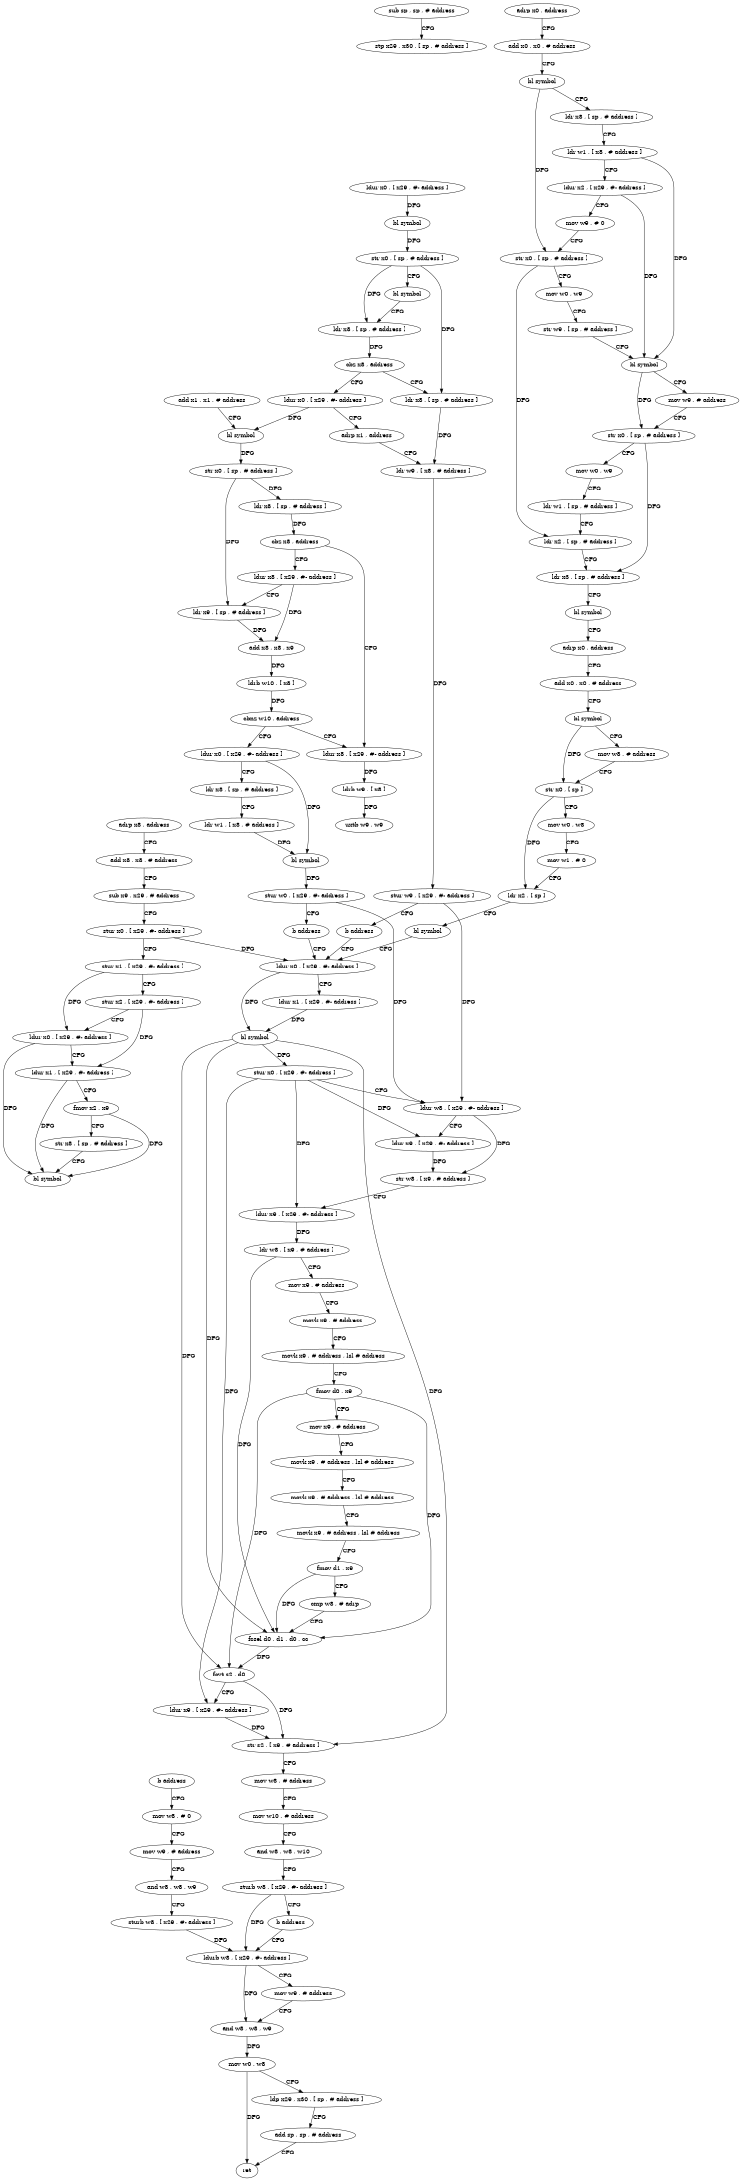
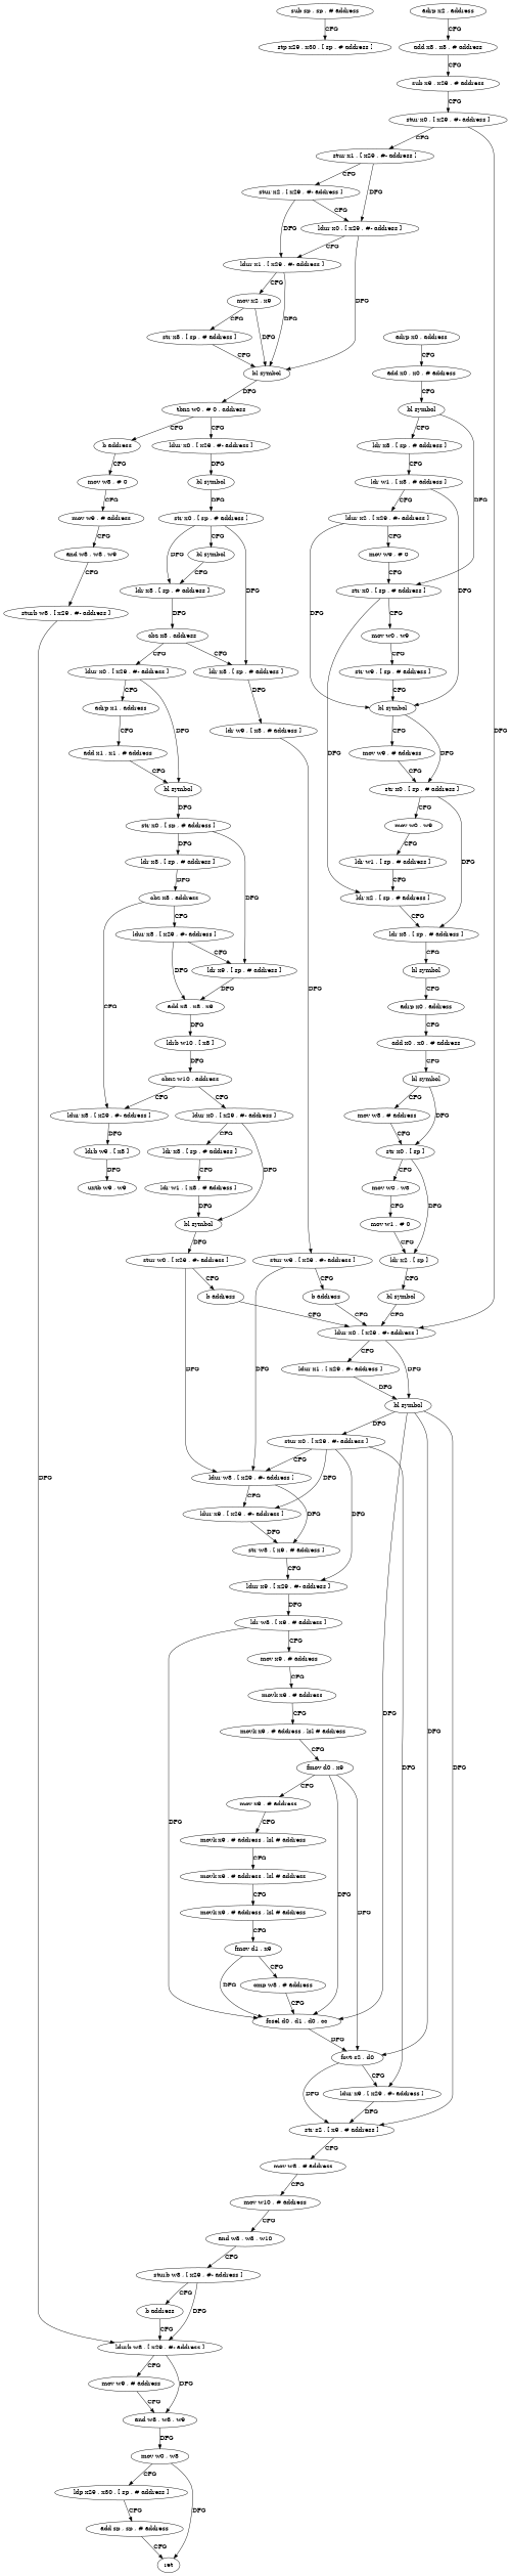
  digraph {
    n1 [label="sub sp , sp , # address"]
    n2 [label="stp x29 , x30 , [ sp , # address ]"]
-   n3 [label="adrp x8 , address"]
+   n3 [label="adrp x2 , address"]
    n4 [label="add x8 , x8 , # address"]
    n5 [label="sub x9 , x29 , # address"]
    n6 [label="stur x0 , [ x29 , #- address ]"]
    n7 [label="stur x1 , [ x29 , #- address ]"]
    n8 [label="ldur x0 , [ x29 , #- address ]"]
    n9 [label="stur x2 , [ x29 , #- address ]"]
    n10 [label="ldur x0 , [ x29 , #- address ]"]
    n11 [label="ldur x1 , [ x29 , #- address ]"]
    n12 [label="bl symbol"]
    n13 [label="ldur x1 , [ x29 , #- address ]"]
    n14 [label="bl symbol"]
-   n15 [label="fmov x2 , x9"]
+   n15 [label="mov x2 , x9"]
+   n16 [label="tbnz w0 , # 0 , address"]
    n17 [label="str x8 , [ sp , # address ]"]
    n18 [label="ldur x0 , [ x29 , #- address ]"]
    n19 [label="b address"]
    n20 [label="bl symbol"]
    n21 [label="mov w8 , # 0"]
    n22 [label="str x0 , [ sp , # address ]"]
    n23 [label="mov w9 , # address"]
    n24 [label="bl symbol"]
    n25 [label="ldr x8 , [ sp , # address ]"]
    n26 [label="ldr x8 , [ sp , # address ]"]
    n27 [label="cbz x8 , address"]
    n28 [label="ldr w9 , [ x8 , # address ]"]
    n29 [label="ldur x0 , [ x29 , #- address ]"]
    n30 [label="adrp x1 , address"]
    n31 [label="bl symbol"]
    n32 [label="add x1 , x1 , # address"]
    n33 [label="str x0 , [ sp , # address ]"]
    n34 [label="stur w9 , [ x29 , #- address ]"]
    n35 [label="and w8 , w8 , w9"]
    n36 [label="ldr x8 , [ sp , # address ]"]
    n37 [label="ldr x9 , [ sp , # address ]"]
    n38 [label="cbz x8 , address"]
    n39 [label="add x8 , x8 , x9"]
    n40 [label="ldur x8 , [ x29 , #- address ]"]
    n41 [label="ldur x8 , [ x29 , #- address ]"]
    n42 [label="ldrb w9 , [ x8 ]"]
    n43 [label="uxtb w9 , w9"]
    n44 [label="ldrb w10 , [ x8 ]"]
    n45 [label="b address"]
    n46 [label="ldur w8 , [ x29 , #- address ]"]
    n47 [label="ldur x9 , [ x29 , #- address ]"]
    n48 [label="str w8 , [ x9 , # address ]"]
    n49 [label="stur x0 , [ x29 , #- address ]"]
    n50 [label="fcsel d0 , d1 , d0 , cc"]
    n51 [label="fcvt s2 , d0"]
    n52 [label="str s2 , [ x9 , # address ]"]
    n53 [label="sturb w8 , [ x29 , #- address ]"]
    n54 [label="ldurb w8 , [ x29 , #- address ]"]
    n55 [label="mov w9 , # address"]
    n56 [label="and w8 , w8 , w9"]
    n57 [label="mov w0 , w8"]
    n58 [label="adrp x0 , address"]
    n59 [label="add x0 , x0 , # address"]
    n60 [label="adrp x0 , address"]
    n61 [label="add x0 , x0 , # address"]
    n62 [label="bl symbol"]
    n63 [label="bl symbol"]
    n64 [label="cbnz w10 , address"]
    n65 [label="ldur x0 , [ x29 , #- address ]"]
    n66 [label="ldr x8 , [ sp , # address ]"]
    n67 [label="bl symbol"]
    n68 [label="ldr w1 , [ x8 , # address ]"]
    n69 [label="stur w0 , [ x29 , #- address ]"]
    n70 [label="ldur x9 , [ x29 , #- address ]"]
    n71 [label="ldur x9 , [ x29 , #- address ]"]
    n72 [label="mov w8 , # address"]
    n73 [label="ldr w8 , [ x9 , # address ]"]
    n74 [label="mov x9 , # address"]
    n75 [label="movk x9 , # address"]
    n76 [label="movk x9 , # address , lsl # address"]
    n77 [label="fmov d0 , x9"]
    n78 [label="mov x9 , # address"]
    n79 [label="movk x9 , # address , lsl # address"]
    n80 [label="movk x9 , # address , lsl # address"]
    n81 [label="movk x9 , # address , lsl # address"]
    n82 [label="fmov d1 , x9"]
-   n83 [label="cmp w8 , # adrp"]
+   n83 [label="cmp w8 , # address"]
    n84 [label="mov w10 , # address"]
    n85 [label="and w8 , w8 , w10"]
    n86 [label="sturb w8 , [ x29 , #- address ]"]
    n87 [label="b address"]
    n88 [label="mov w8 , # address"]
    n89 [label="str x0 , [ sp ]"]
    n90 [label="mov w0 , w8"]
    n91 [label="ldr x2 , [ sp ]"]
    n92 [label="mov w1 , # 0"]
    n93 [label="bl symbol"]
    n94 [label="ldr x8 , [ sp , # address ]"]
    n95 [label="str x0 , [ sp , # address ]"]
    n96 [label="ldr w1 , [ x8 , # address ]"]
    n97 [label="mov w0 , w9"]
    n98 [label="ldr x2 , [ sp , # address ]"]
    n99 [label="ldur x2 , [ x29 , #- address ]"]
    n100 [label="bl symbol"]
    n101 [label="mov w9 , # 0"]
    n102 [label="mov w9 , # address"]
    n103 [label="str x0 , [ sp , # address ]"]
    n104 [label="str w9 , [ sp , # address ]"]
    n105 [label="ldr x3 , [ sp , # address ]"]
    n106 [label="mov w0 , w9"]
    n107 [label="ldr w1 , [ sp , # address ]"]
    n108 [label="bl symbol"]
    n109 [label="b address"]
    n110 [label="ldp x29 , x30 , [ sp , # address ]"]
    n111 [label=ret]
    n112 [label="add sp , sp , # address"]
    n1 -> n2 [label=CFG]
    n3 -> n4 [label=CFG]
    n4 -> n5 [label=CFG]
    n5 -> n6 [label=CFG]
    n6 -> n7 [label=CFG]
    n6 -> n8 [label=DFG]
    n7 -> n9 [label=CFG]
    n7 -> n10 [label=DFG]
    n8 -> n11 [label=CFG]
    n8 -> n12 [label=DFG]
    n9 -> n10 [label=CFG]
    n9 -> n13 [label=DFG]
    n10 -> n13 [label=CFG]
    n10 -> n14 [label=DFG]
    n11 -> n12 [label=DFG]
    n12 -> n49 [label=DFG]
    n12 -> n50 [label=DFG]
    n12 -> n51 [label=DFG]
    n12 -> n52 [label=DFG]
    n13 -> n14 [label=DFG]
    n13 -> n15 [label=CFG]
+   n14 -> n16 [label=DFG]
    n15 -> n14 [label=DFG]
    n15 -> n17 [label=CFG]
+   n16 -> n18 [label=CFG]
+   n16 -> n19 [label=CFG]
    n17 -> n14 [label=CFG]
    n18 -> n20 [label=DFG]
    n19 -> n21 [label=CFG]
    n20 -> n22 [label=DFG]
    n21 -> n23 [label=CFG]
    n22 -> n24 [label=CFG]
    n22 -> n25 [label=DFG]
    n22 -> n26 [label=DFG]
    n23 -> n35 [label=CFG]
    n24 -> n25 [label=CFG]
    n25 -> n27 [label=DFG]
    n26 -> n28 [label=DFG]
    n27 -> n26 [label=CFG]
    n27 -> n29 [label=CFG]
    n28 -> n34 [label=DFG]
    n29 -> n30 [label=CFG]
    n29 -> n31 [label=DFG]
-   n30 -> n28 [label=CFG]
+   n30 -> n32 [label=CFG]
    n31 -> n33 [label=DFG]
    n32 -> n31 [label=CFG]
    n33 -> n36 [label=DFG]
    n33 -> n37 [label=DFG]
    n34 -> n45 [label=CFG]
    n34 -> n46 [label=DFG]
    n35 -> n53 [label=CFG]
    n36 -> n38 [label=DFG]
    n37 -> n39 [label=DFG]
    n38 -> n40 [label=CFG]
    n38 -> n41 [label=CFG]
    n39 -> n44 [label=DFG]
    n40 -> n42 [label=DFG]
    n41 -> n37 [label=CFG]
    n41 -> n39 [label=DFG]
    n42 -> n43 [label=DFG]
    n44 -> n64 [label=DFG]
    n45 -> n8 [label=CFG]
    n46 -> n47 [label=CFG]
    n46 -> n48 [label=DFG]
    n47 -> n48 [label=DFG]
    n48 -> n70 [label=CFG]
    n49 -> n46 [label=CFG]
    n49 -> n47 [label=DFG]
    n49 -> n70 [label=DFG]
    n49 -> n71 [label=DFG]
    n50 -> n51 [label=DFG]
    n51 -> n52 [label=DFG]
    n51 -> n71 [label=CFG]
    n52 -> n72 [label=CFG]
    n53 -> n54 [label=DFG]
    n54 -> n55 [label=CFG]
    n54 -> n56 [label=DFG]
    n55 -> n56 [label=CFG]
    n56 -> n57 [label=DFG]
    n57 -> n110 [label=CFG]
    n57 -> n111 [label=DFG]
    n58 -> n59 [label=CFG]
    n59 -> n62 [label=CFG]
    n60 -> n61 [label=CFG]
    n61 -> n63 [label=CFG]
    n62 -> n88 [label=CFG]
    n62 -> n89 [label=DFG]
    n63 -> n94 [label=CFG]
    n63 -> n95 [label=DFG]
    n64 -> n40 [label=CFG]
    n64 -> n65 [label=CFG]
    n65 -> n66 [label=CFG]
    n65 -> n67 [label=DFG]
    n66 -> n68 [label=CFG]
    n67 -> n69 [label=DFG]
    n68 -> n67 [label=DFG]
    n69 -> n46 [label=DFG]
    n69 -> n109 [label=CFG]
    n70 -> n73 [label=DFG]
    n71 -> n52 [label=DFG]
    n72 -> n84 [label=CFG]
    n73 -> n50 [label=DFG]
    n73 -> n74 [label=CFG]
    n74 -> n75 [label=CFG]
    n75 -> n76 [label=CFG]
    n76 -> n77 [label=CFG]
    n77 -> n50 [label=DFG]
    n77 -> n51 [label=DFG]
    n77 -> n78 [label=CFG]
    n78 -> n79 [label=CFG]
    n79 -> n80 [label=CFG]
    n80 -> n81 [label=CFG]
    n81 -> n82 [label=CFG]
    n82 -> n50 [label=DFG]
    n82 -> n83 [label=CFG]
    n83 -> n50 [label=CFG]
    n84 -> n85 [label=CFG]
    n85 -> n86 [label=CFG]
    n86 -> n54 [label=DFG]
    n86 -> n87 [label=CFG]
    n87 -> n54 [label=CFG]
    n88 -> n89 [label=CFG]
    n89 -> n90 [label=CFG]
    n89 -> n91 [label=DFG]
    n90 -> n92 [label=CFG]
    n91 -> n93 [label=CFG]
    n92 -> n91 [label=CFG]
    n93 -> n8 [label=CFG]
    n94 -> n96 [label=CFG]
    n95 -> n97 [label=CFG]
    n95 -> n98 [label=DFG]
    n96 -> n99 [label=CFG]
    n96 -> n100 [label=DFG]
    n97 -> n104 [label=CFG]
    n98 -> n105 [label=CFG]
    n99 -> n100 [label=DFG]
    n99 -> n101 [label=CFG]
    n100 -> n102 [label=CFG]
    n100 -> n103 [label=DFG]
    n101 -> n95 [label=CFG]
    n102 -> n103 [label=CFG]
    n103 -> n105 [label=DFG]
    n103 -> n106 [label=CFG]
    n104 -> n100 [label=CFG]
    n105 -> n108 [label=CFG]
    n106 -> n107 [label=CFG]
    n107 -> n98 [label=CFG]
    n108 -> n58 [label=CFG]
    n109 -> n8 [label=CFG]
    n110 -> n112 [label=CFG]
    n112 -> n111 [label=CFG]
  }
